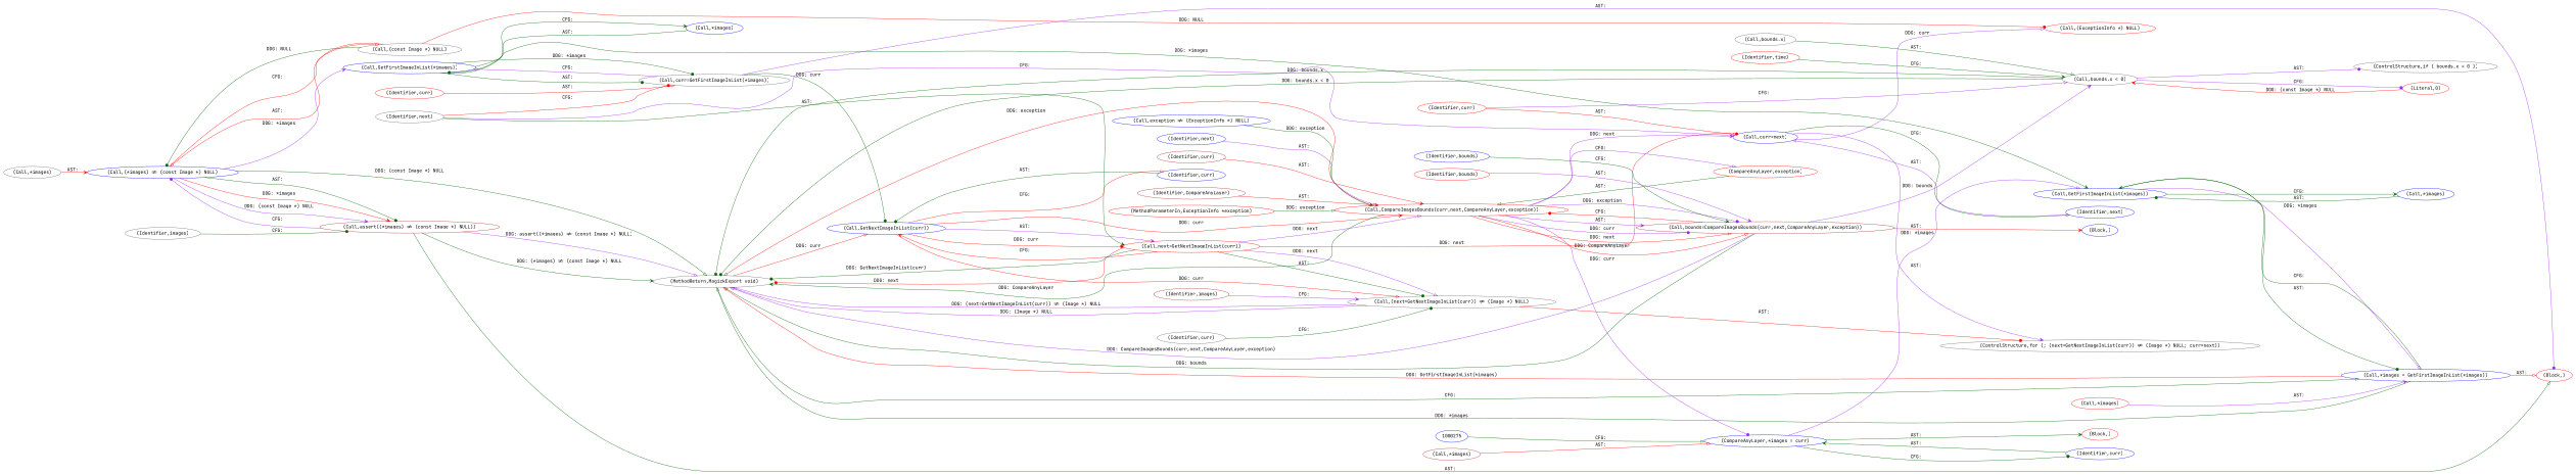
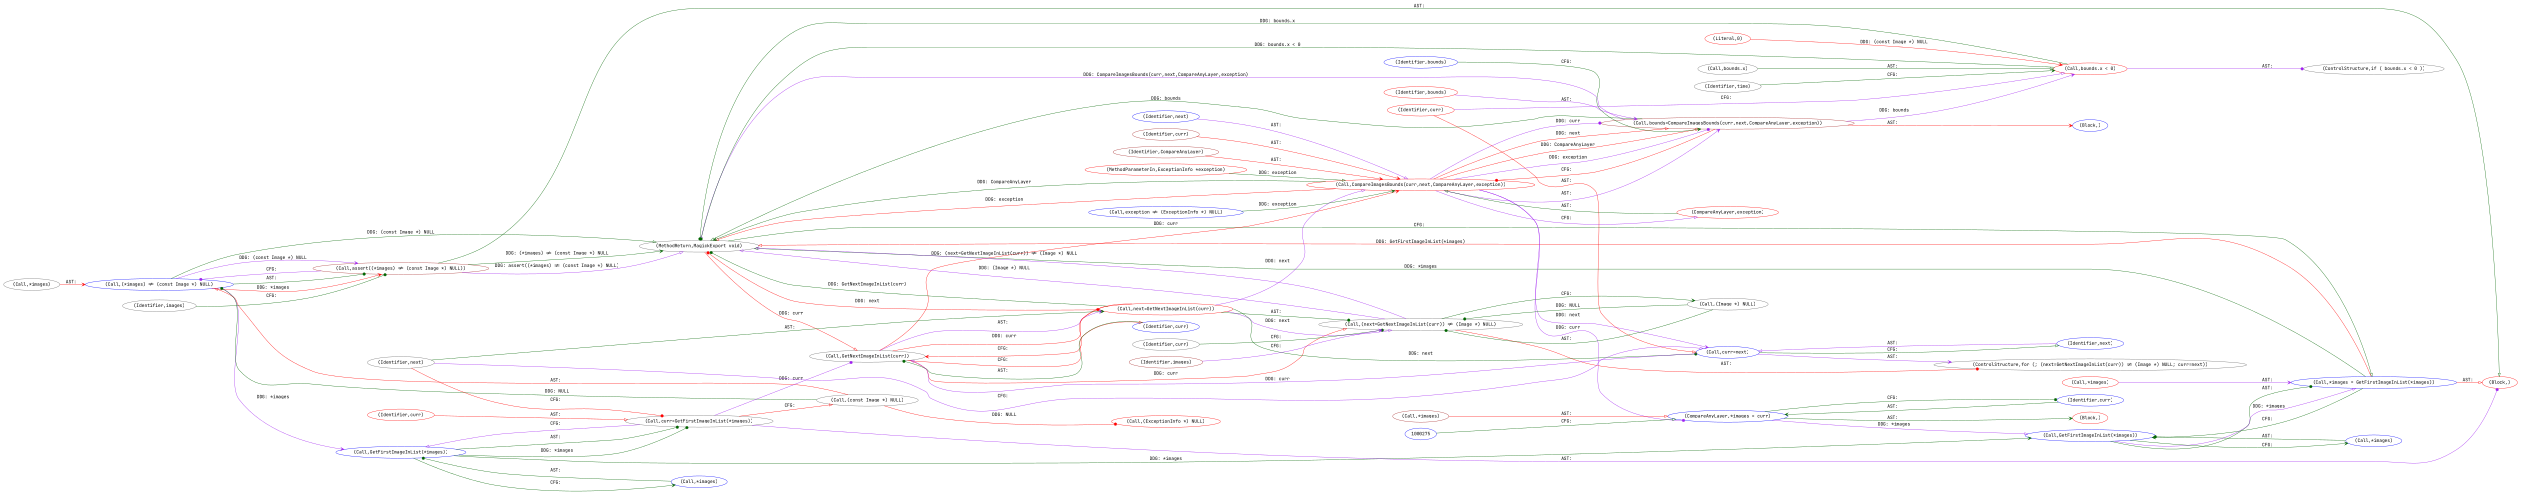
  digraph {
    fontname="JetBrains Mono"
    rankdir=LR
    node [color=blue fontname="JetBrains Mono"]
    edge [arrowhead=onormal color=darkgreen fontname="JetBrains Mono"]
    n1 [label="(Call,(*images) != (const Image *) NULL)"]
    n2 [color=gray40 label="(Call,(const Image *) NULL)"]
    n3 [color=brown label="(Call,assert((*images) != (const Image *) NULL))"]
    n4 [label="(Call,GetFirstImageInList(*images))"]
    n5 [color=gray40 label="(MethodReturn,MagickExport void)"]
    n6 [color=red label="(Call,(ExceptionInfo *) NULL)"]
    n7 [color=red label="(Block,)"]
    n8 [color=gray40 label="(Call,curr=GetFirstImageInList(*images))"]
    n9 [label="(Call,GetFirstImageInList(*images))"]
    n10 [label="(Call,*images)"]
-   n11 [label="(Call,GetNextImageInList(curr))"]
+   n11 [color=gray40 label="(Call,GetNextImageInList(curr))"]
    n12 [label="(Call,*images = GetFirstImageInList(*images))"]
    n13 [label="(Call,*images)"]
    n14 [color=gray40 label="(Call,(next=GetNextImageInList(curr)) != (Image *) NULL)"]
    n15 [color=red label="(Call,next=GetNextImageInList(curr))"]
    n16 [color=red label="(Call,CompareImagesBounds(curr,next,CompareAnyLayer,exception))"]
    n17 [label="(Identifier,curr)"]
+   n18 [color=gray40 label="(Call,(Image *) NULL)"]
    n19 [color=gray40 label="(ControlStructure,for (; (next=GetNextImageInList(curr)) != (Image *) NULL; curr=next))"]
    n20 [label="(Call,curr=next)"]
    n21 [color=brown label="(Call,bounds=CompareImagesBounds(curr,next,CompareAnyLayer,exception))"]
    n22 [label="(CompareAnyLayer,*images = curr)"]
    n23 [color=red label="(CompareAnyLayer,exception)"]
    n24 [label="(Identifier,next)"]
-   n25 [color=gray40 label="(Call,bounds.x < 0)"]
+   n25 [color=red label="(Call,bounds.x < 0)"]
    n26 [label="(Block,)"]
    n27 [label="(Identifier,curr)"]
    n28 [color=red label="(Block,)"]
    n29 [color=red label="(Literal,0)"]
    n30 [color=gray40 label="(ControlStructure,if ( bounds.x < 0 ))"]
    n31 [color=gray40 label="(Call,bounds.x)"]
    n32 [label="(Call,exception != (ExceptionInfo *) NULL)"]
    n33 [color=gray40 label="(Identifier,images)"]
    n34 [color=brown label="(Call,*images)"]
-   n35 [color=red label="(Identifier,time)"]
+   n35 [color=gray40 label="(Identifier,time)"]
    n36 [color=red label="(Identifier,curr)"]
    n37 [color=red label="(Identifier,curr)"]
    n38 [color=gray40 label="(Identifier,next)"]
    n39 [label="(Identifier,next)"]
    n40 [label="(Identifier,bounds)"]
    n41 [color=red label="(Identifier,bounds)"]
    n42 [color=brown label="(Identifier,curr)"]
    n43 [color=gray40 label="(Identifier,curr)"]
    n44 [color=brown label="(Identifier,CompareAnyLayer)"]
    n45 [color=gray40 label="(Call,*images)"]
    n46 [color=brown label="(Identifier,images)"]
    n47 [color=red label="(Call,*images)"]
    n48 [color=red label="(MethodParameterIn,ExceptionInfo *exception)"]
    1000275
-   n1 -> n2 [color=red label="CFG: "]
+   n8 -> n2 [color=red label="CFG: "]
    n1 -> n3 [arrowhead=dot label="AST: "]
    n1 -> n3 [arrowhead=vee color=red label="DDG: *images"]
    n1 -> n3 [arrowhead=vee color=purple label="DDG: (const Image *) NULL"]
    n1 -> n4 [arrowhead=vee color=purple label="DDG: *images"]
    n1 -> n5 [label="DDG: (const Image *) NULL"]
    n2 -> n1 [color=red label="AST: "]
    n2 -> n1 [arrowhead=dot label="DDG: NULL"]
    n2 -> n6 [arrowhead=dot color=red label="DDG: NULL"]
    n3 -> n1 [arrowhead=dot color=purple label="CFG: "]
    n3 -> n5 [color=purple label="DDG: assert((*images) != (const Image *) NULL)"]
    n3 -> n5 [arrowhead=vee label="DDG: (*images) != (const Image *) NULL"]
    n3 -> n7 [label="AST: "]
    n4 -> n8 [arrowhead=dot label="AST: "]
    n4 -> n8 [arrowhead=dot label="DDG: *images"]
    n4 -> n9 [arrowhead=vee label="DDG: *images"]
    n4 -> n10 [arrowhead=vee label="CFG: "]
    n5 -> n11 [color=red label="DDG: curr"]
    n5 -> n12 [label="CFG: "]
    n8 -> n4 [color=purple label="CFG: "]
    n8 -> n7 [arrowhead=dot color=purple label="AST: "]
-   n8 -> n11 [arrowhead=dot label="DDG: curr"]
+   n8 -> n11 [arrowhead=dot color=purple label="DDG: curr"]
    n9 -> n12 [arrowhead=dot label="AST: "]
    n9 -> n12 [color=purple label="DDG: *images"]
    n9 -> n13 [arrowhead=vee label="CFG: "]
    n10 -> n4 [arrowhead=dot label="AST: "]
    n11 -> n14 [color=red label="DDG: curr"]
    n11 -> n15 [arrowhead=vee color=purple label="AST: "]
    n11 -> n15 [arrowhead=dot color=red label="DDG: curr"]
    n11 -> n16 [arrowhead=vee color=red label="DDG: curr"]
    n11 -> n17 [color=red label="CFG: "]
    n12 -> n5 [color=red label="DDG: GetFirstImageInList(*images)"]
    n12 -> n5 [label="DDG: *images"]
    n12 -> n7 [color=red label="AST: "]
    n12 -> n9 [arrowhead=vee label="CFG: "]
    n13 -> n9 [arrowhead=dot label="AST: "]
    n14 -> n5 [color=purple label="DDG: (next=GetNextImageInList(curr)) != (Image *) NULL"]
    n14 -> n5 [color=purple label="DDG: (Image *) NULL"]
+   n14 -> n18 [arrowhead=vee label="CFG: "]
    n14 -> n19 [arrowhead=dot color=red label="AST: "]
    n15 -> n5 [arrowhead=dot color=red label="DDG: next"]
    n15 -> n5 [arrowhead=dot label="DDG: GetNextImageInList(curr)"]
    n15 -> n11 [arrowhead=vee color=red label="CFG: "]
    n15 -> n14 [arrowhead=dot label="AST: "]
    n15 -> n14 [color=purple label="DDG: next"]
    n15 -> n16 [color=purple label="DDG: next"]
-   n15 -> n20 [arrowhead=dot color=red label="DDG: next"]
+   n15 -> n20 [arrowhead=dot label="DDG: next"]
    n16 -> n5 [color=red label="DDG: exception"]
    n16 -> n5 [arrowhead=vee label="DDG: CompareAnyLayer"]
    n16 -> n20 [arrowhead=vee color=purple label="DDG: next"]
    n16 -> n21 [arrowhead=vee color=purple label="AST: "]
    n16 -> n21 [arrowhead=dot color=purple label="DDG: curr"]
    n16 -> n21 [color=red label="DDG: next"]
    n16 -> n21 [color=red label="DDG: CompareAnyLayer"]
    n16 -> n21 [arrowhead=dot color=purple label="DDG: exception"]
    n16 -> n22 [arrowhead=dot color=purple label="DDG: curr"]
    n16 -> n23 [color=purple label="CFG: "]
    n17 -> n11 [arrowhead=dot label="AST: "]
-   n20 -> n6 [color=purple label="DDG: curr"]
+   n18 -> n14 [arrowhead=dot label="AST: "]
+   n18 -> n14 [arrowhead=dot label="DDG: NULL"]
+   n20 -> n11 [color=purple label="DDG: curr"]
    n20 -> n19 [arrowhead=vee color=purple label="AST: "]
    n20 -> n24 [label="CFG: "]
    n21 -> n5 [color=purple label="DDG: CompareImagesBounds(curr,next,CompareAnyLayer,exception)"]
    n21 -> n5 [label="DDG: bounds"]
    n21 -> n16 [arrowhead=dot color=red label="CFG: "]
    n21 -> n25 [arrowhead=vee color=purple label="DDG: bounds"]
    n21 -> n26 [arrowhead=vee color=red label="AST: "]
    n22 -> n9 [color=purple label="DDG: *images"]
    n22 -> n27 [arrowhead=dot label="CFG: "]
    n22 -> n28 [arrowhead=vee label="AST: "]
    n23 -> n16 [label="AST: "]
    n24 -> n20 [color=purple label="AST: "]
    n25 -> n5 [arrowhead=dot label="DDG: bounds.x"]
    n25 -> n5 [arrowhead=dot label="DDG: bounds.x < 0"]
-   n25 -> n29 [arrowhead=dot color=purple label="CFG: "]
    n25 -> n30 [arrowhead=dot color=purple label="AST: "]
    n27 -> n22 [arrowhead=vee label="AST: "]
    n29 -> n25 [arrowhead=vee color=red label="DDG: (const Image *) NULL"]
    n31 -> n25 [label="AST: "]
    n32 -> n16 [arrowhead=vee label="DDG: exception"]
    n33 -> n3 [arrowhead=dot label="CFG: "]
    n34 -> n22 [color=red label="AST: "]
    n35 -> n25 [arrowhead=vee label="CFG: "]
    n36 -> n8 [color=red label="AST: "]
    n37 -> n20 [color=red label="AST: "]
    n37 -> n25 [color=purple label="CFG: "]
    n38 -> n8 [arrowhead=dot color=red label="CFG: "]
    n38 -> n15 [arrowhead=vee label="AST: "]
    n38 -> n20 [color=purple label="CFG: "]
    n39 -> n16 [color=purple label="AST: "]
    n40 -> n21 [arrowhead=vee label="CFG: "]
    n41 -> n21 [arrowhead=vee color=purple label="AST: "]
    n42 -> n16 [arrowhead=vee color=red label="AST: "]
    n43 -> n14 [arrowhead=dot label="CFG: "]
    n44 -> n16 [arrowhead=vee color=red label="AST: "]
    n45 -> n1 [arrowhead=vee color=red label="AST: "]
    n46 -> n14 [arrowhead=vee color=purple label="CFG: "]
    n47 -> n12 [arrowhead=vee color=purple label="AST: "]
    n48 -> n16 [label="DDG: exception"]
    1000275 -> n22 [label="CFG: "]
  }
